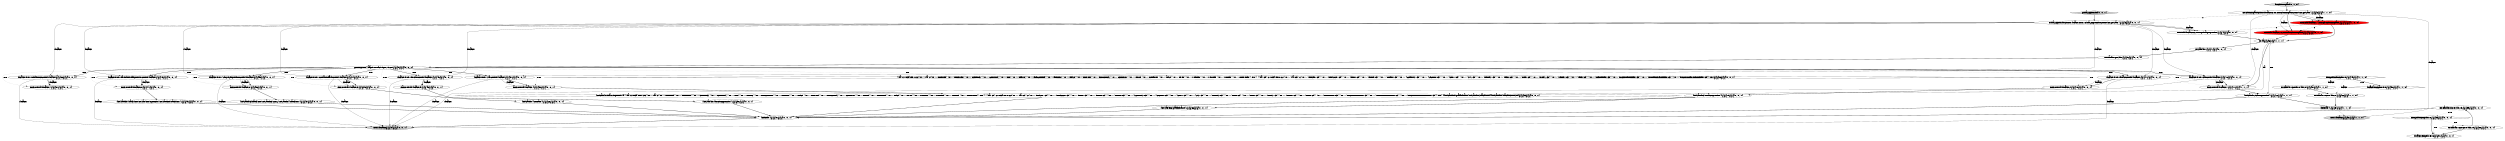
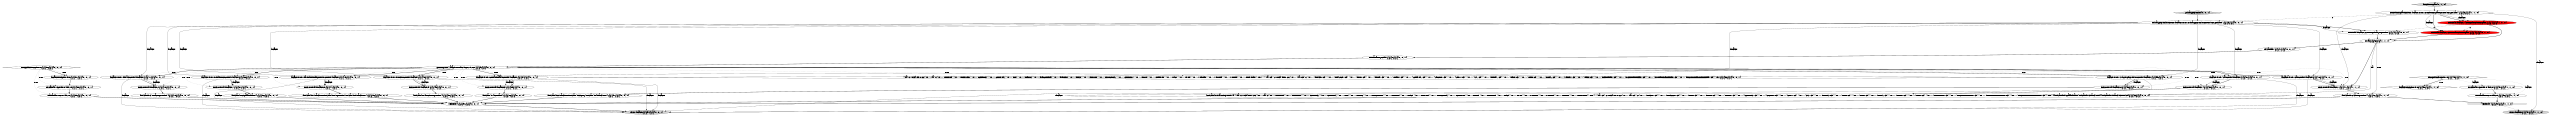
  digraph {
    node [fillcolor=white shape=ellipse style=filled]
    edge [style=bold]
    n1 [label="{setState(578)_la = _input.LA(1)if ((((_la) & ~0x3f) == 0 && ((1L << _la) & ((1L << ANALYZE) | (1L << ANALYZED) | (1L << CATALOGS) | (1L << COLUMNS) | (1L << DAY) | (1L << DEBUG) | (1L << EXECUTABLE) | (1L << EXPLAIN) | (1L << FIRST) | (1L << FORMAT) | (1L << FUNCTIONS) | (1L << GRAPHVIZ) | (1L << HOUR) | (1L << INTERVAL) | (1L << LAST) | (1L << LIMIT) | (1L << MAPPED) | (1L << MINUTE) | (1L << MONTH) | (1L << OPTIMIZED))) != 0) || ((((_la - 65)) & ~0x3f) == 0 && ((1L << (_la - 65)) & ((1L << (PARSED - 65)) | (1L << (PHYSICAL - 65)) | (1L << (PLAN - 65)) | (1L << (RLIKE - 65)) | (1L << (QUERY - 65)) | (1L << (SCHEMAS - 65)) | (1L << (SECOND - 65)) | (1L << (SHOW - 65)) | (1L << (SYS - 65)) | (1L << (TABLES - 65)) | (1L << (TEXT - 65)) | (1L << (TYPE - 65)) | (1L << (TYPES - 65)) | (1L << (VERIFY - 65)) | (1L << (YEAR - 65)) | (1L << (IDENTIFIER - 65)) | (1L << (DIGIT_IDENTIFIER - 65)) | (1L << (QUOTED_IDENTIFIER - 65)) | (1L << (BACKQUOTED_IDENTIFIER - 65)))) != 0)) {{setState(575)qualifiedName()setState(576)match(DOT)}}setState(580)match(ASTERISK)}@@@33@@@['0', '0', '1']"]
    n2 [label="{exitRule()}@@@91@@@['0', '0', '1']"]
    n3 [fillcolor=lightgray label="return _localctx@@@94@@@['0', '0', '1']"]
    n4 [label="_errHandler.recover(this,re)@@@89@@@['0', '0', '1']"]
    n5 [label="int _la@@@5@@@['1', '1', '1']"]
    n6 [label="setState(591)@@@7@@@['0', '0', '1']"]
    n7 [label="{setState(572)castExpression()}@@@12@@@['1', '1', '1']"]
    n8 [label="enterOuterAlt(_localctx,1)@@@11@@@['1', '1', '1']"]
    n9 [label="_errHandler.sync(this)@@@8@@@['0', '0', '1']"]
    n10 [label="{exitRule()}@@@54@@@['1', '1', '0']" shape=diamond]
    n11 [label="{setState(586)qualifiedName()}@@@68@@@['0', '0', '1']"]
    n12 [label="_localctx = new ParenthesizedExpressionContext(_localctx)@@@73@@@['0', '0', '1']"]
    n13 [label="enterOuterAlt(_localctx,8)@@@74@@@['0', '0', '1']"]
    n14 [label="{setState(587)match(T__0)setState(588)expression()setState(589)match(T__1)}@@@75@@@['0', '0', '1']"]
    n15 [label="_localctx = new CastContext(_localctx)@@@10@@@['0', '0', '1']"]
    n16 [label="_localctx.exception = re@@@50@@@['1', '1', '0']" shape=diamond]
    n17 [label="_errHandler.reportError(this,re)@@@51@@@['1', '1', '0']"]
    n18 [label="_errHandler.recover(this,re)@@@52@@@['1', '1', '0']"]
    n19 [label="{setState(581)functionExpression()}@@@50@@@['0', '0', '1']"]
    n20 [label="_errHandler.reportError(this,re)@@@88@@@['0', '0', '1']"]
    n21 [label="enterOuterAlt(_localctx,2)@@@18@@@['0', '0', '1']"]
    n22 [label="{setState(573)extractExpression()}@@@19@@@['0', '0', '1']"]
    n23 [label="_localctx = new StarContext(_localctx)@@@31@@@['0', '0', '1']"]
    n24 [label="enterOuterAlt(_localctx,4)@@@32@@@['0', '0', '1']"]
    n25 [label="getInterpreter().adaptivePredict(_input,79,_ctx)@@@9@@@['0', '0', '1']" shape=diamond]
    n26 [label="enterOuterAlt(_localctx,6)@@@56@@@['0', '0', '1']"]
    n27 [label="(((_la) & ~0x3f) == 0 && ((1L << _la) & ((1L << ANALYZE) | (1L << ANALYZED) | (1L << CATALOGS) | (1L << COLUMNS) | (1L << DAY) | (1L << DEBUG) | (1L << EXECUTABLE) | (1L << EXPLAIN) | (1L << FIRST) | (1L << FORMAT) | (1L << FUNCTIONS) | (1L << GRAPHVIZ) | (1L << HOUR) | (1L << INTERVAL) | (1L << LAST) | (1L << LIMIT) | (1L << MAPPED) | (1L << MINUTE) | (1L << MONTH) | (1L << OPTIMIZED))) != 0) || ((((_la - 65)) & ~0x3f) == 0 && ((1L << (_la - 65)) & ((1L << (PARSED - 65)) | (1L << (PHYSICAL - 65)) | (1L << (PLAN - 65)) | (1L << (RLIKE - 65)) | (1L << (QUERY - 65)) | (1L << (SCHEMAS - 65)) | (1L << (SECOND - 65)) | (1L << (SHOW - 65)) | (1L << (SYS - 65)) | (1L << (TABLES - 65)) | (1L << (TEXT - 65)) | (1L << (TYPE - 65)) | (1L << (TYPES - 65)) | (1L << (VERIFY - 65)) | (1L << (YEAR - 65)) | (1L << (IDENTIFIER - 65)) | (1L << (DIGIT_IDENTIFIER - 65)) | (1L << (QUOTED_IDENTIFIER - 65)) | (1L << (BACKQUOTED_IDENTIFIER - 65)))) != 0)@@@36@@@['0', '0', '1']" shape=diamond]
    n28 [label="_localctx = new ExtractContext(_localctx)@@@17@@@['0', '0', '1']"]
    n29 [label="_localctx = new SubqueryExpressionContext(_localctx)@@@55@@@['0', '0', '1']"]
    n30 [label="_localctx = new ConstantDefaultContext(_localctx)@@@24@@@['0', '0', '1']"]
    n31 [label="_localctx = new DereferenceContext(_localctx)@@@66@@@['0', '0', '1']"]
    n32 [label="_localctx = new FunctionContext(_localctx)@@@48@@@['0', '0', '1']"]
    n33 [label="enterOuterAlt(_localctx,5)@@@49@@@['0', '0', '1']"]
    n34 [label="enterOuterAlt(_localctx,7)@@@67@@@['0', '0', '1']"]
    n35 [label="enterOuterAlt(_localctx,3)@@@25@@@['0', '0', '1']"]
    n36 [label="_localctx.exception = re@@@87@@@['0', '0', '1']"]
    n37 [fillcolor=lightgray label="return _localctx@@@57@@@['1', '1', '0']"]
    n38 [label="{setState(582)match(T__0)setState(583)query()setState(584)match(T__1)}@@@57@@@['0', '0', '1']"]
    n39 [label="PrimaryExpressionContext _localctx = new PrimaryExpressionContext(_ctx,getState())@@@3@@@['0', '0', '1']"]
    n40 [label="enterRule(_localctx,60,RULE_primaryExpression)@@@4@@@['0', '0', '1']"]
    n41 [fillcolor=red label="enterRule(_localctx,76,RULE_functionTemplate)@@@4@@@['0', '1', '0']"]
    n42 [fillcolor=red label="enterRule(_localctx,74,RULE_functionTemplate)@@@4@@@['1', '0', '0']"]
    n43 [label="RecognitionException re@@@49@@@['1', '1', '0']" shape=diamond]
    n44 [fillcolor=lightgray label="primaryExpression['0', '0', '1']" shape=diamond]
    n45 [label="RecognitionException re@@@86@@@['0', '0', '1']" shape=diamond]
    n46 [label="{setState(574)constant()}@@@26@@@['0', '0', '1']"]
    n47 [label="FunctionTemplateContext _localctx = new FunctionTemplateContext(_ctx,getState())@@@3@@@['1', '1', '0']"]
    n48 [fillcolor=lightgray label="functionTemplate['0', '1', '0']" shape=diamond]
    n1 -> n2
    n2 -> n3
    n4 -> n2
    n5 -> n1 [label=_la style=solid]
    n5 -> n6
    n5 -> n7 [label=true style=solid]
    n5 -> n8
    n6 -> n9
    n7 -> n2
    n7 -> n10
    n8 -> n7
    n9 -> n25
    n10 -> n37 [style=dashed]
    n11 -> n2
    n12 -> n3 [label=_localctx style=solid]
    n12 -> n13
    n12 -> n13 [label=_localctx style=solid]
    n13 -> n14
    n14 -> n2
    n15 -> n3 [label=_localctx style=solid]
    n15 -> n8
    n15 -> n8 [label=_localctx style=solid]
    n17 -> n18
    n18 -> n10
    n19 -> n2
    n20 -> n4
    n21 -> n22
    n22 -> n2
    n23 -> n3 [label=_localctx style=solid]
    n23 -> n24
    n23 -> n24 [label=_localctx style=solid]
    n24 -> n1
    n25 -> n8 [label=true style=dotted]
    n25 -> n12 [label=true style=dotted]
    n25 -> n12
    n25 -> n13 [label=true style=dotted]
    n25 -> n15
    n25 -> n15 [label=true style=dotted]
    n25 -> n21 [label=true style=dotted]
    n25 -> n23 [label=true style=dotted]
    n25 -> n23
    n25 -> n24 [label=true style=dotted]
    n25 -> n26 [label=true style=dotted]
    n25 -> n27 [label=true style=dotted]
    n25 -> n28 [label=true style=dotted]
    n25 -> n28
    n25 -> n29
    n25 -> n29 [label=true style=dotted]
    n25 -> n30
    n25 -> n30 [label=true style=dotted]
    n25 -> n31 [label=true style=dotted]
    n25 -> n31
    n25 -> n32
    n25 -> n32 [label=true style=dotted]
    n25 -> n33 [label=true style=dotted]
    n25 -> n34 [label=true style=dotted]
    n25 -> n35 [label=true style=dotted]
    n26 -> n38
    n28 -> n3 [label=_localctx style=solid]
    n28 -> n21
    n28 -> n21 [label=_localctx style=solid]
    n29 -> n3 [label=_localctx style=solid]
    n29 -> n26
    n29 -> n26 [label=_localctx style=solid]
    n30 -> n3 [label=_localctx style=solid]
    n30 -> n35
    n30 -> n35 [label=_localctx style=solid]
    n31 -> n3 [label=_localctx style=solid]
    n31 -> n34 [label=_localctx style=solid]
    n31 -> n34
    n32 -> n3 [label=_localctx style=solid]
    n32 -> n33 [label=_localctx style=solid]
    n32 -> n33
    n33 -> n19
-   n22 -> n11
+   n34 -> n11
    n35 -> n46
-   n20 -> n36
+   n36 -> n20
    n38 -> n2
    n39 -> n12 [label=_localctx style=solid]
    n39 -> n15 [label=_localctx style=solid]
    n39 -> n23 [label=_localctx style=solid]
    n39 -> n28 [label=_localctx style=solid]
    n39 -> n29 [label=_localctx style=solid]
    n39 -> n30 [label=_localctx style=solid]
    n39 -> n31 [label=_localctx style=solid]
    n39 -> n32 [label=_localctx style=solid]
    n39 -> n40
    n39 -> n40 [label=_localctx style=solid]
    n40 -> n5
    n41 -> n5
    n42 -> n5
    n42 -> n40 [label=0 style=dashed]
    n42 -> n41 [label=0 style=dashed]
    n43 -> n16
    n43 -> n16 [label=true style=dotted]
    n43 -> n17 [label=localctx style=dotted]
    n43 -> n18 [label=localctx style=dotted]
    n44 -> n39
-   n4 -> n45 [label=true style=dotted]
+   n45 -> n4 [label=true style=dotted]
    n45 -> n20 [label=true style=dotted]
    n45 -> n36
    n45 -> n36 [label=true style=dotted]
    n46 -> n2
    n47 -> n8 [label=_localctx style=solid]
    n47 -> n37 [label=_localctx style=solid]
    n47 -> n39 [label=0 style=dashed]
    n47 -> n41
    n47 -> n41 [label=_localctx style=solid]
    n47 -> n42 [label=_localctx style=solid]
    n47 -> n42
    n48 -> n47
  }
